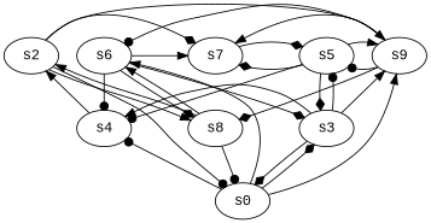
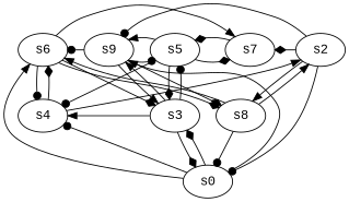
  digraph {
    fontname="Liberation Mono"
    node [fontname="Liberation Mono" player=0]
    edge [arrowhead=normal fontname="Liberation Mono"]
    s3 [player=1]
    s0
    s4 [player=1]
    s6 [player=1]
    s9
    s5
    s2
    s7
    s8
    s3 -> s0 [arrowhead=diamond]
    s3 -> s4 [constraint="time % 2 == 1"]
    s3 -> s9 [constraint="time == 17"]
    s3 -> s5 [arrowhead=dot constraint="time % 4 == 0"]
    s0 -> s3 [arrowhead=diamond constraint="time % 2 == 0 && time % 4 == 2"]
    s0 -> s4 [arrowhead=dot constraint="time == 2 || time == 6 || time == 7 || time == 11"]
    s0 -> s6 [constraint="time % 3 == 2 || time % 3 == 0"]
    s0 -> s9 [constraint="time % 4 == 1 && time % 4 == 2"]
+   s4 -> s6 [arrowhead=diamond constraint="time % 4 == 2 && time % 3 == 2"]
    s4 -> s2 [constraint="time % 8 == 7"]
    s6 -> s3 [arrowhead=diamond constraint="time % 4 == 1 && time % 3 == 0"]
    s6 -> s4 [arrowhead=dot]
    s6 -> s7 [constraint="time % 4 == 0 && time % 3 == 0"]
    s6 -> s8 [arrowhead=diamond constraint="time % 3 == 0 && time % 5 == 4"]
-   s9 -> s7 [constraint="time % 5 == 4 || time % 5 == 4"]
+   s9 -> s3 [constraint="time % 5 == 4 || time % 5 == 4"]
    s9 -> s6 [arrowhead=dot constraint="!(time % 6 == 3)"]
    s9 -> s5 [arrowhead=dot constraint="time % 4 == 1 && time % 5 == 1"]
    s9 -> s8 [arrowhead=diamond constraint="!(time % 6 == 1)"]
    s5 -> s3 [arrowhead=diamond]
    s5 -> s4 [arrowhead=dot constraint="time % 4 == 1 || time % 2 == 0"]
    s5 -> s9 [constraint="time % 3 == 0 || time % 2 == 0"]
    s5 -> s7 [arrowhead=diamond constraint="time == 17 || time == 18"]
    s2 -> s0 [arrowhead=dot constraint="time % 8 == 4"]
-   s2 -> s9 [constraint="time % 5 == 2 || time % 3 == 2"]
+   s2 -> s9 [arrowhead=dot constraint="time % 5 == 2 || time % 3 == 2"]
    s2 -> s7 [arrowhead=diamond constraint="time % 3 == 1 || time % 4 == 3"]
    s2 -> s8 [constraint="time % 6 == 1"]
    s7 -> s5 [arrowhead=diamond constraint="!(time % 6 == 5)"]
    s8 -> s0 [arrowhead=dot]
    s8 -> s6 [constraint="!(time % 2 == 1)"]
    s8 -> s2 [constraint="time % 3 == 1 || time % 3 == 0"]
  }
